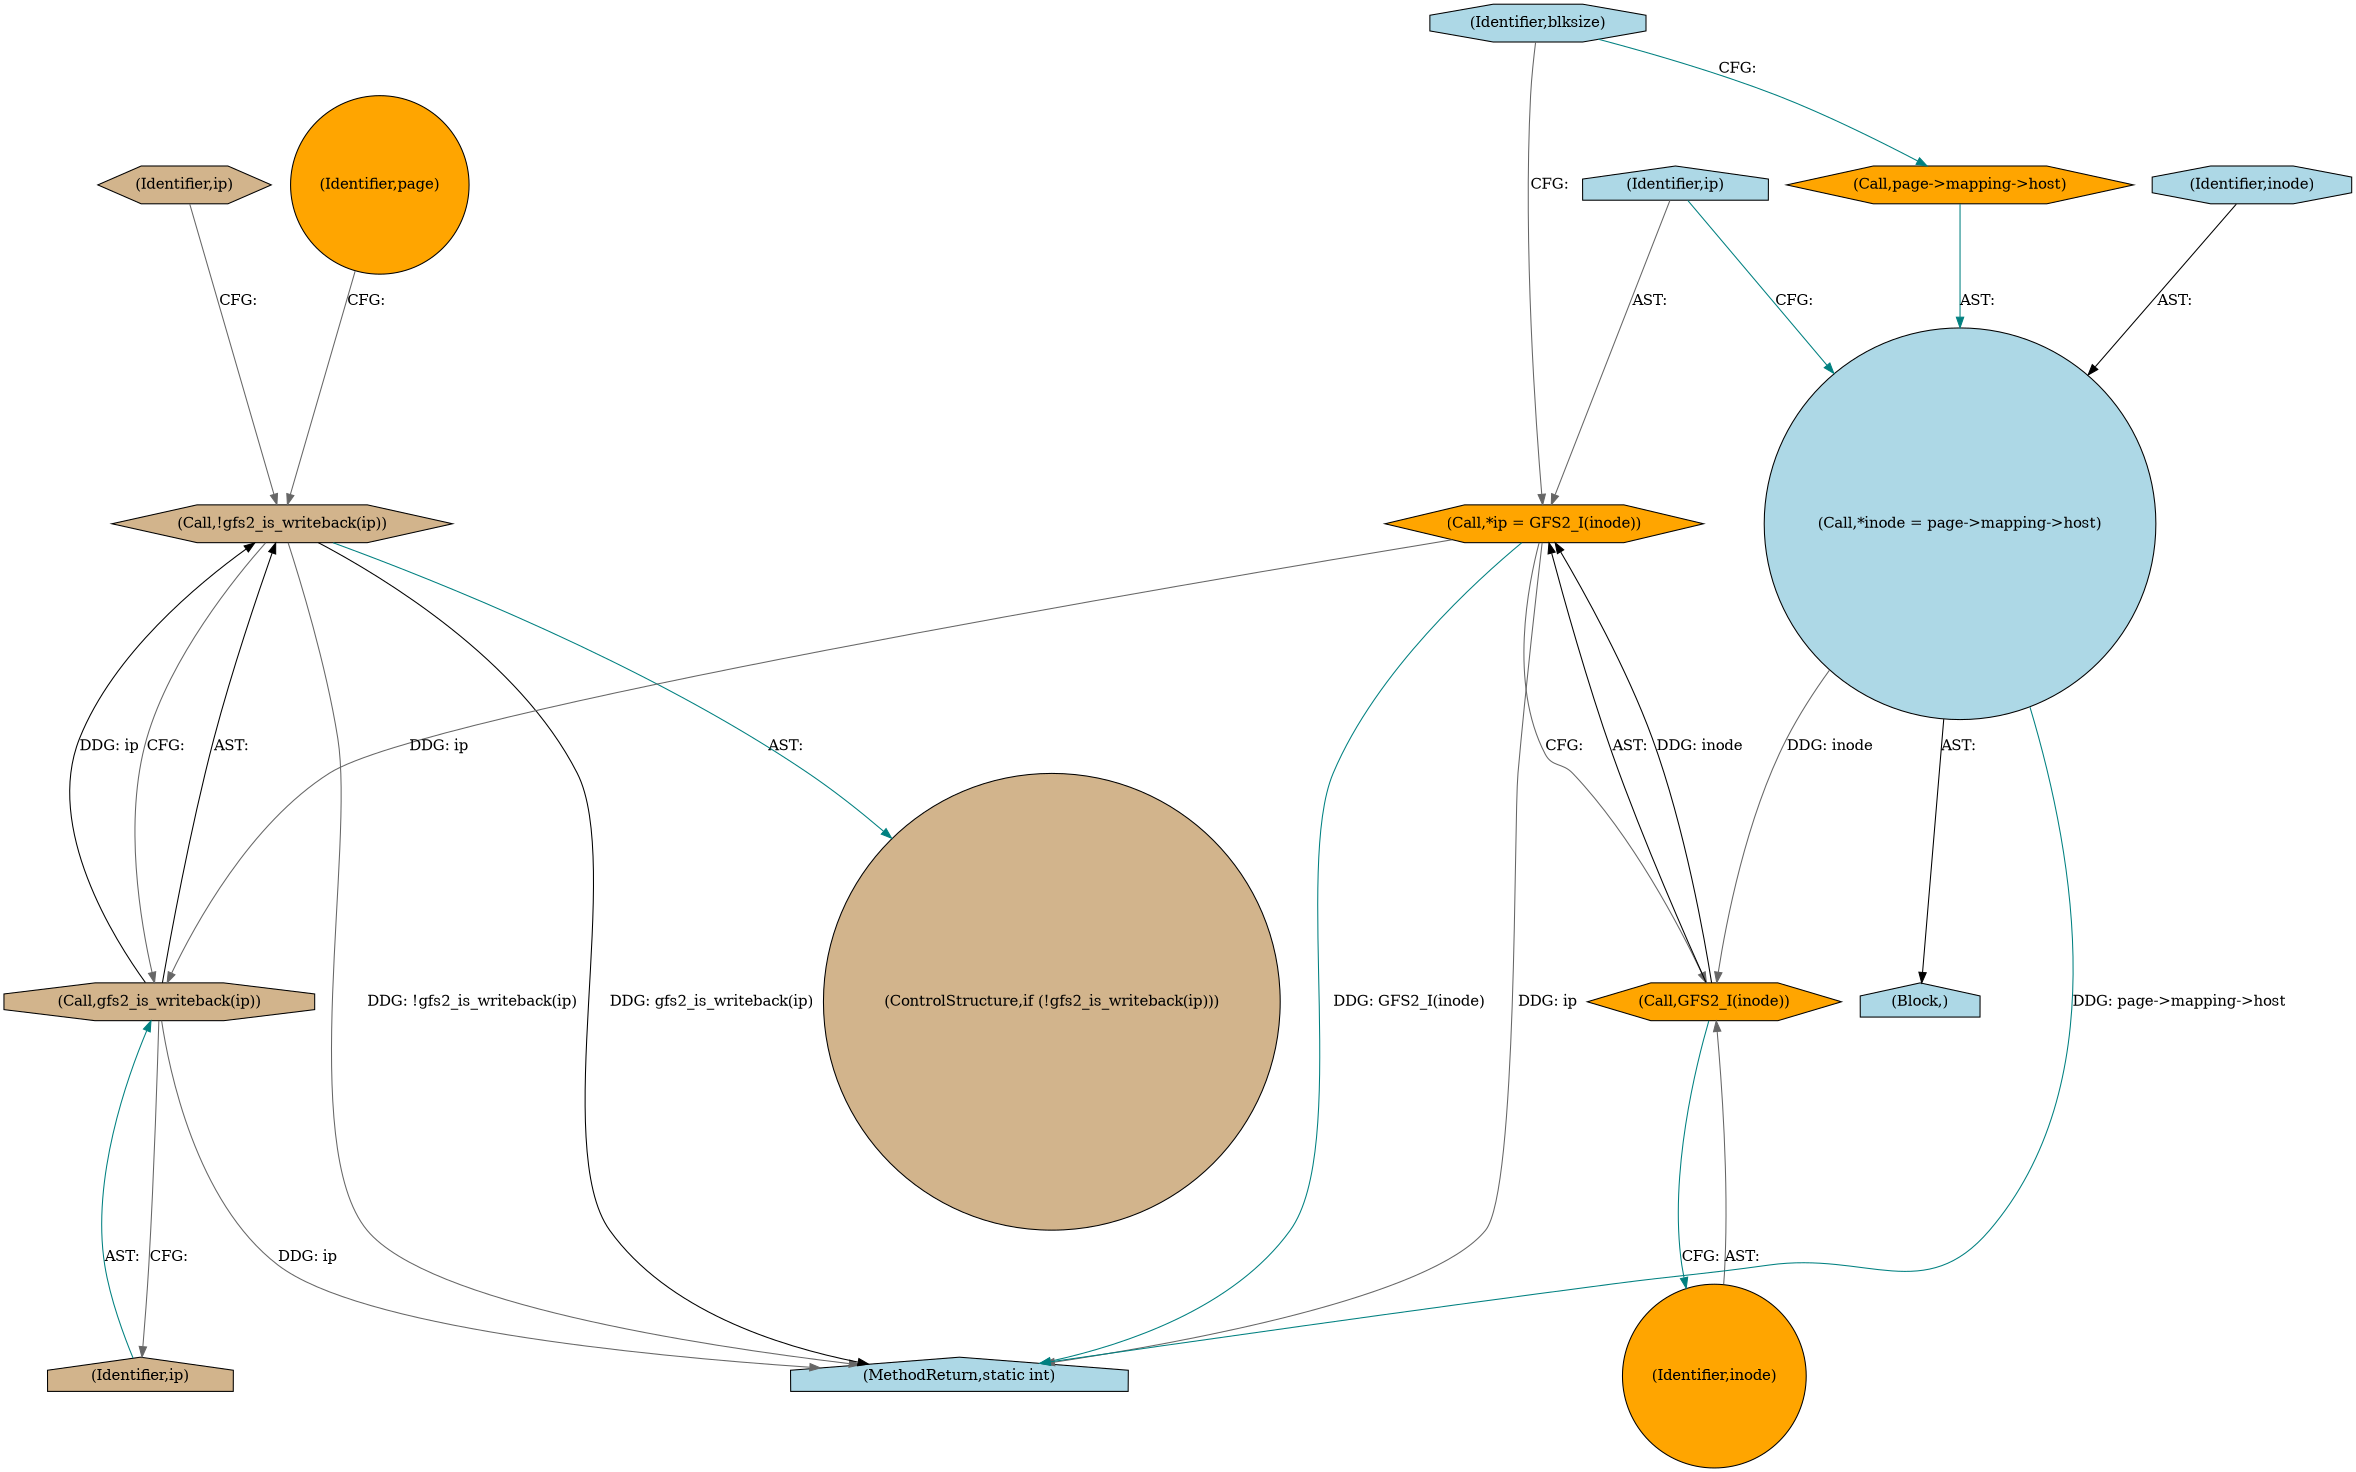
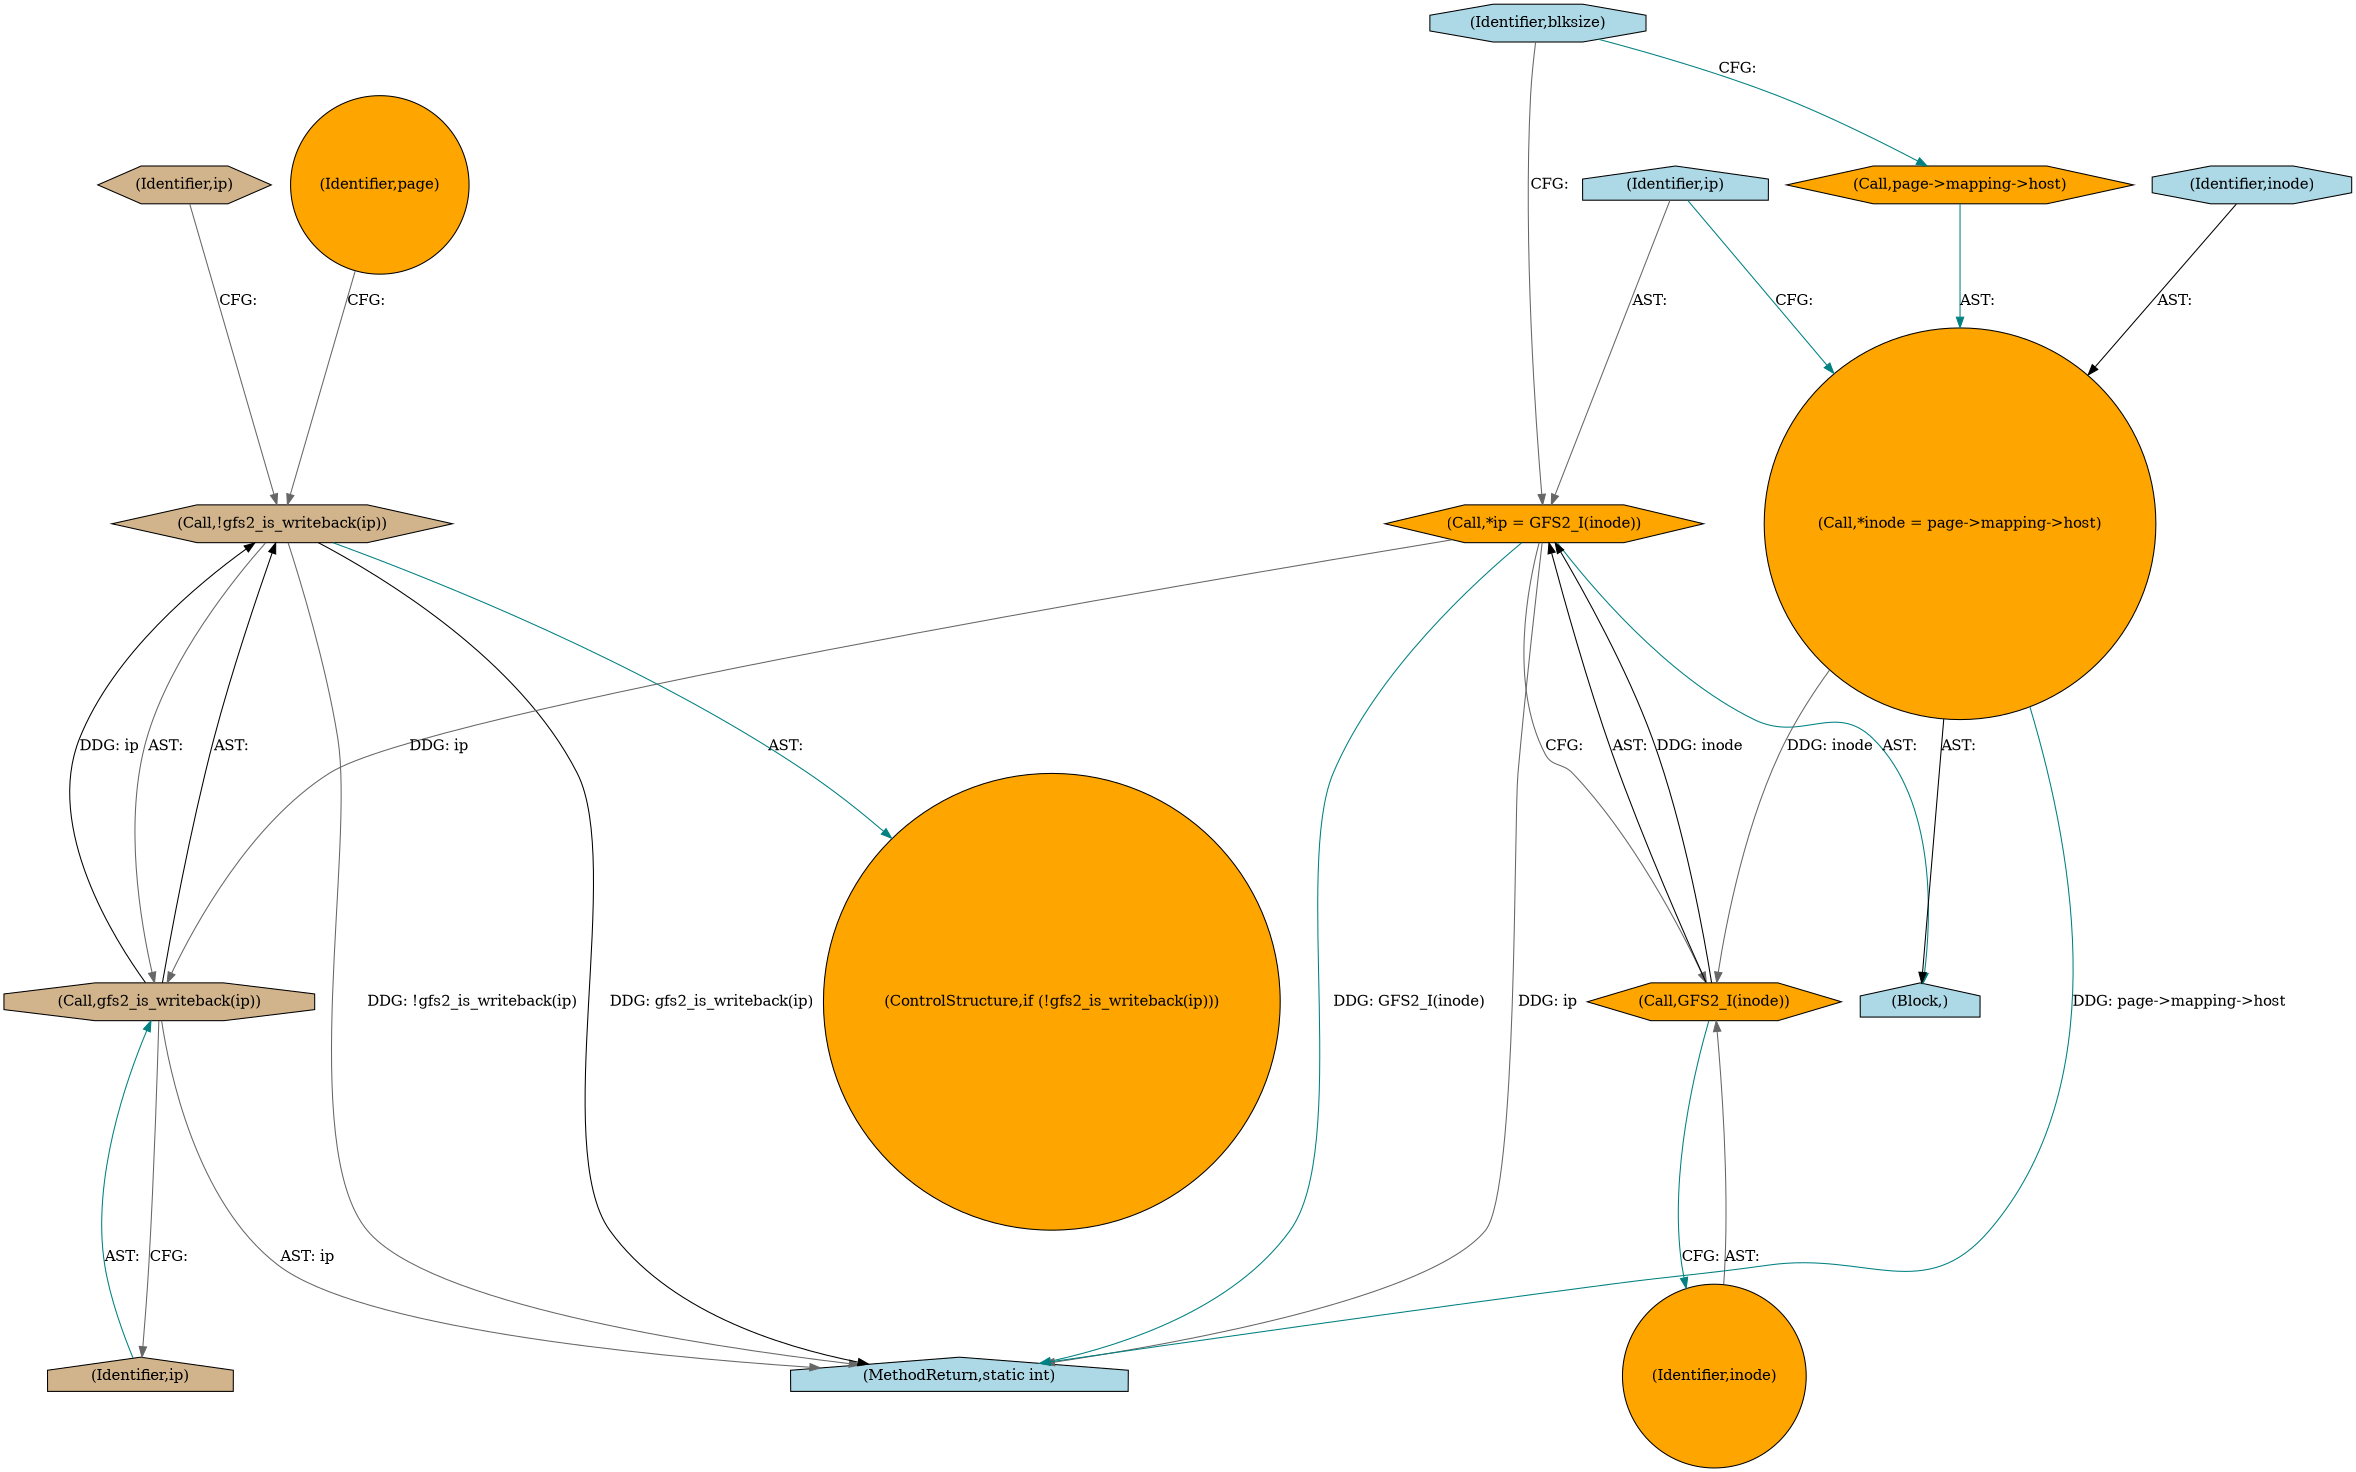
  digraph {
    node [fillcolor=lightblue shape=hexagon style=filled]
    edge [color=gray40]
    n1 [fillcolor=tan label="(Call,!gfs2_is_writeback(ip))"]
    n2 [fillcolor=tan label="(Call,gfs2_is_writeback(ip))" shape=octagon]
    n3 [label="(MethodReturn,static int)" shape=house]
-   n4 [fillcolor=tan label="(ControlStructure,if (!gfs2_is_writeback(ip)))" shape=circle]
+   n4 [fillcolor=orange label="(ControlStructure,if (!gfs2_is_writeback(ip)))" shape=circle]
    n5 [fillcolor=tan label="(Identifier,ip)" shape=house]
    n6 [fillcolor=orange label="(Call,*ip = GFS2_I(inode))"]
    n7 [fillcolor=orange label="(Call,GFS2_I(inode))"]
    n8 [label="(Block,)" shape=house]
    n9 [fillcolor=orange label="(Identifier,inode)" shape=circle]
-   n10 [label="(Call,*inode = page->mapping->host)" shape=circle]
+   n10 [fillcolor=orange label="(Call,*inode = page->mapping->host)" shape=circle]
    n11 [fillcolor=orange label="(Call,page->mapping->host)"]
    n12 [fillcolor=orange label="(Identifier,page)" shape=circle]
    n13 [label="(Identifier,blksize)" shape=octagon]
    n14 [fillcolor=tan label="(Identifier,ip)"]
    n15 [label="(Identifier,inode)" shape=octagon]
    n16 [label="(Identifier,ip)" shape=house]
-   n1 -> n2 [label="CFG: "]
+   n1 -> n2 [label="AST: "]
    n1 -> n3 [label="DDG: !gfs2_is_writeback(ip)"]
    n1 -> n3 [color=black label="DDG: gfs2_is_writeback(ip)"]
    n1 -> n4 [color=teal label="AST: "]
    n2 -> n1 [color=black label="AST: "]
    n2 -> n1 [color=black label="DDG: ip"]
-   n2 -> n3 [label="DDG: ip"]
+   n2 -> n3 [label="AST: ip"]
    n2 -> n5 [label="CFG: "]
    n5 -> n2 [color=teal label="AST: "]
    n6 -> n2 [label="DDG: ip"]
    n6 -> n3 [color=teal label="DDG: GFS2_I(inode)"]
    n6 -> n3 [label="DDG: ip"]
    n6 -> n7 [label="CFG: "]
+   n6 -> n8 [color=teal label="AST: "]
    n7 -> n6 [color=black label="AST: "]
    n7 -> n6 [color=black label="DDG: inode"]
    n7 -> n9 [color=teal label="CFG: "]
    n9 -> n7 [label="AST: "]
    n10 -> n3 [color=teal label="DDG: page->mapping->host"]
    n10 -> n7 [label="DDG: inode"]
    n10 -> n8 [color=black label="AST: "]
    n11 -> n10 [color=teal label="AST: "]
    n12 -> n1 [label="CFG: "]
    n13 -> n6 [label="CFG: "]
    n13 -> n11 [color=teal label="CFG: "]
    n14 -> n1 [label="CFG: "]
    n15 -> n10 [color=black label="AST: "]
    n16 -> n6 [label="AST: "]
    n16 -> n10 [color=teal label="CFG: "]
  }
